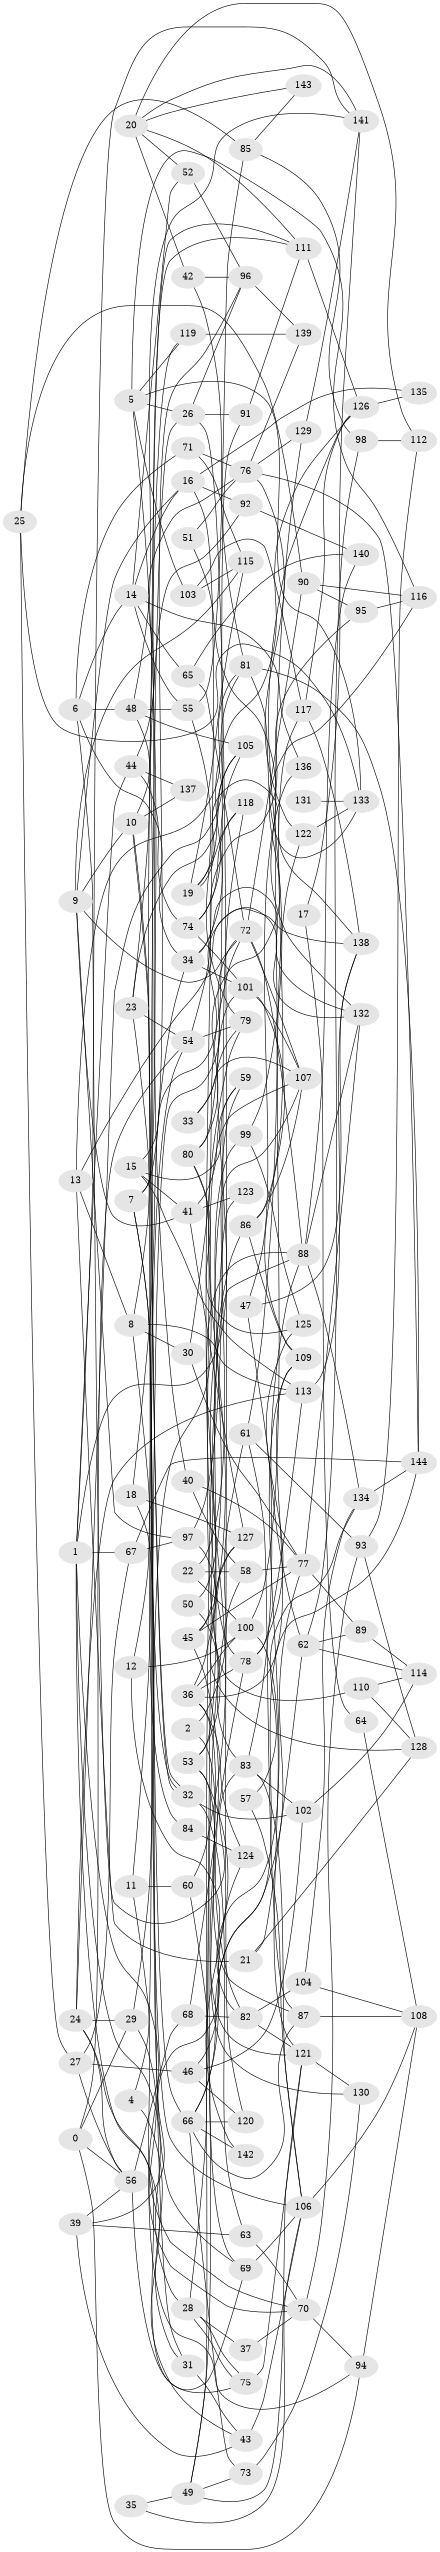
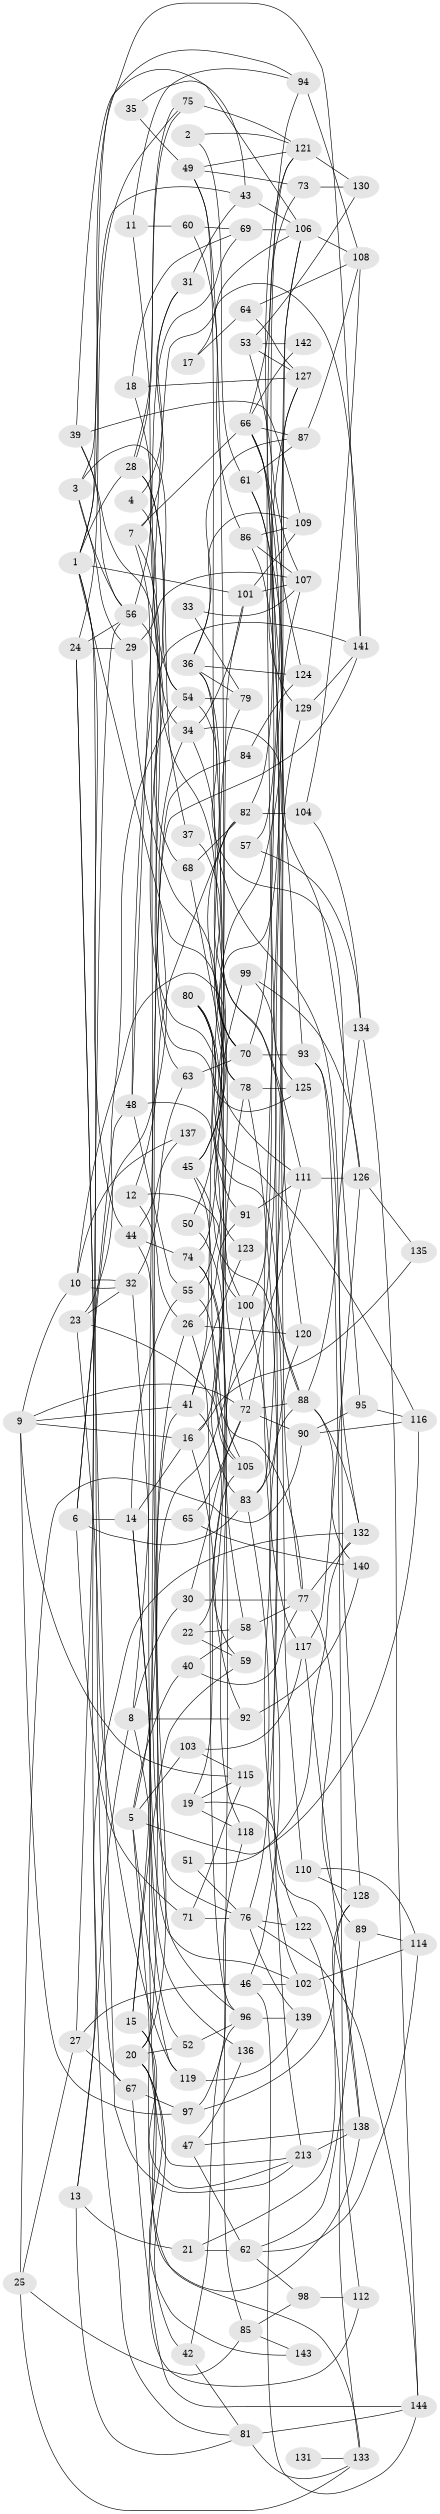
  graph {
    rankdir=LR
    node [color=gray90 style=filled]
    1
    28
    43
    44
    67
    70
    101
    141
    75
    37
    123
    106
    137
    74
    76
    97
    144
    94
    93
    107
    109
    2
    61
    121
    87
    129
    130
-   3 [label=0]
+   3
    29
    54
    56
    79
    95
    69
    68
    108
    4
    31
    72
    90
    88
    5
    26
    40
    103
    116
    119
    133
    96
    91
    120
    58
    77
    115
    117
    139
    6
    14
    34
    48
    71
    83
    16
    52
    55
    65
    136
    132
    126
    105
    102
    7
    66
    111
    124
    142
    73
    8
    30
    84
    92
-   113
+   113 [label=213]
    140
    138
    9
    10
    41
    32
    78
    135
    59
    127
    118
    128
    63
    11
    60
    86
    12
    82
    100
    104
    122
    13
    21
    81
    62
    85
    15
    125
    17
    64
    18
    19
    20
    42
    112
    143
    89
    98
    114
    22
    23
    24
    25
    27
    46
    33
    35
    49
    36
    131
    39
    45
    134
    47
    50
    99
    51
    53
    57
    80
    110
    1 -- 28
    1 -- 43
    1 -- 44
    1 -- 67
    1 -- 70
    1 -- 101
    1 -- 141
    28 -- 75
    28 -- 75
    28 -- 37
    28 -- 123
    43 -- 106
    44 -- 137
    44 -- 74
    44 -- 76
    67 -- 97
    67 -- 144
    70 -- 94
    70 -- 93
    101 -- 107
    101 -- 109
    75 -- 121
    37 -- 70
    106 -- 108
    74 -- 101
    74 -- 105
    74 -- 118
    76 -- 144
    76 -- 129
    76 -- 139
    76 -- 122
    97 -- 118
    97 -- 128
    94 -- 108
    93 -- 128
    93 -- 112
    2 -- 61
    2 -- 121
    61 -- 93
    61 -- 87
    61 -- 129
    121 -- 130
    87 -- 108
    129 -- 141
    3 -- 94
    3 -- 29
    3 -- 54
    3 -- 56
    29 -- 70
    29 -- 107
    54 -- 79
    54 -- 95
    56 -- 69
    56 -- 68
    95 -- 116
    69 -- 106
    68 -- 78
    68 -- 82
    4 -- 31
    4 -- 72
    31 -- 43
    72 -- 107
    72 -- 90
    72 -- 88
    90 -- 95
    90 -- 116
    88 -- 132
    88 -- 140
    88 -- 134
    5 -- 26
    5 -- 40
    5 -- 103
    5 -- 116
    5 -- 119
    5 -- 133
    26 -- 96
    26 -- 91
    26 -- 120
    40 -- 58
    40 -- 77
    103 -- 115
    103 -- 117
    119 -- 139
    96 -- 139
    91 -- 111
    58 -- 77
    77 -- 132
    77 -- 89
    117 -- 126
    117 -- 138
    6 -- 14
    6 -- 34
    6 -- 48
    6 -- 71
    6 -- 83
    14 -- 16
    14 -- 52
    14 -- 55
    14 -- 65
    14 -- 136
    34 -- 101
    34 -- 132
    34 -- 126
    48 -- 141
    48 -- 106
    48 -- 55
    48 -- 105
    71 -- 76
    71 -- 115
    83 -- 106
    83 -- 88
    83 -- 102
    16 -- 92
    16 -- 78
    16 -- 135
    52 -- 96
    55 -- 79
    55 -- 85
    65 -- 72
    65 -- 140
    126 -- 135
    102 -- 114
    7 -- 31
    7 -- 96
    7 -- 66
    7 -- 111
    66 -- 87
    66 -- 120
    66 -- 77
    66 -- 124
    66 -- 142
    66 -- 73
    111 -- 126
    73 -- 130
    8 -- 30
    8 -- 84
    8 -- 92
    8 -- 113
    30 -- 72
    30 -- 77
    84 -- 124
    92 -- 140
    113 -- 138
    9 -- 97
    9 -- 72
    9 -- 115
    9 -- 16
    9 -- 10
    9 -- 41
    10 -- 137
    10 -- 111
    10 -- 32
    10 -- 32
    41 -- 123
    41 -- 59
    41 -- 127
    32 -- 102
    32 -- 63
    78 -- 113
    78 -- 125
    63 -- 70
    11 -- 94
    11 -- 54
    11 -- 60
    60 -- 69
    60 -- 86
    86 -- 107
    86 -- 109
    86 -- 117
    12 -- 26
    12 -- 82
    12 -- 100
    82 -- 121
    82 -- 104
    100 -- 121
    100 -- 122
    104 -- 108
    104 -- 134
    122 -- 133
    13 -- 132
    13 -- 8
    13 -- 21
    13 -- 81
    21 -- 128
    21 -- 62
    81 -- 144
    81 -- 133
    62 -- 89
    62 -- 98
    62 -- 114
    85 -- 143
    85 -- 98
    15 -- 113
    15 -- 138
    15 -- 41
    15 -- 59
    17 -- 141
    17 -- 64
    64 -- 108
+   64 -- 127
    18 -- 69
    18 -- 34
    18 -- 127
    19 -- 115
    19 -- 105
    19 -- 138
    19 -- 118
    20 -- 141
    20 -- 52
    20 -- 111
    20 -- 42
    20 -- 112
    20 -- 143
    42 -- 96
    42 -- 81
    89 -- 114
    98 -- 112
    22 -- 58
    22 -- 59
    22 -- 100
    23 -- 54
    23 -- 119
    23 -- 105
    23 -- 32
    24 -- 75
    24 -- 29
    24 -- 56
    24 -- 113
    24 -- 81
    25 -- 90
    25 -- 133
    25 -- 85
    25 -- 27
    27 -- 67
    27 -- 56
    27 -- 46
    46 -- 144
    46 -- 120
    46 -- 102
    33 -- 107
    33 -- 79
    35 -- 106
    35 -- 49
    49 -- 121
    49 -- 88
    49 -- 58
    49 -- 73
    36 -- 109
    36 -- 87
    36 -- 79
    36 -- 124
    36 -- 78
    36 -- 100
    131 -- 133
    39 -- 43
    39 -- 109
    39 -- 56
    39 -- 63
    45 -- 88
    45 -- 77
    45 -- 127
    45 -- 82
    134 -- 144
    47 -- 136
    47 -- 138
    47 -- 62
    50 -- 83
    50 -- 99
    99 -- 126
    99 -- 125
    51 -- 76
    51 -- 132
    53 -- 107
    53 -- 130
    53 -- 142
    53 -- 127
    57 -- 106
    57 -- 134
    80 -- 116
    80 -- 91
    80 -- 125
    80 -- 110
    110 -- 128
    110 -- 114
  }
